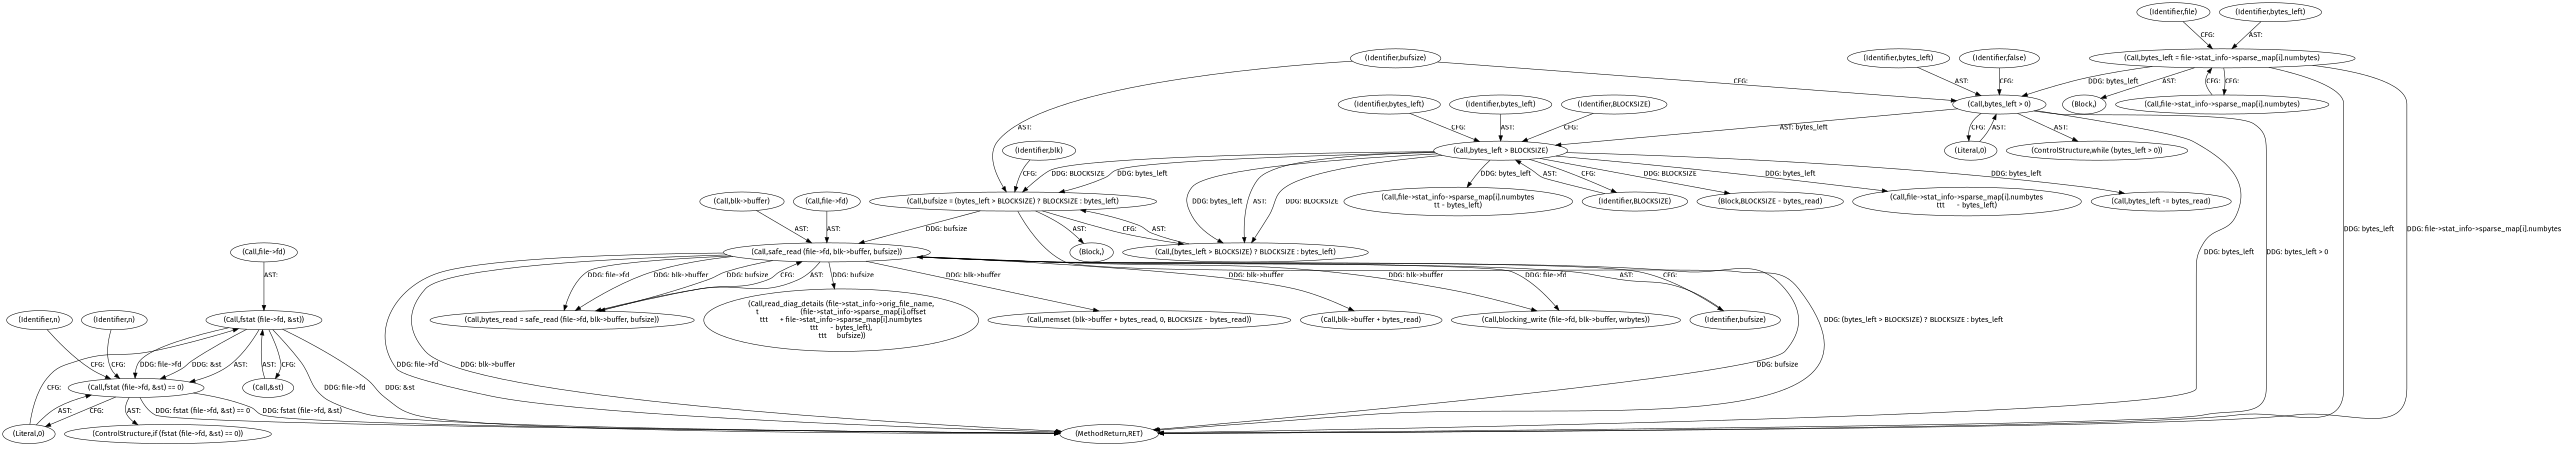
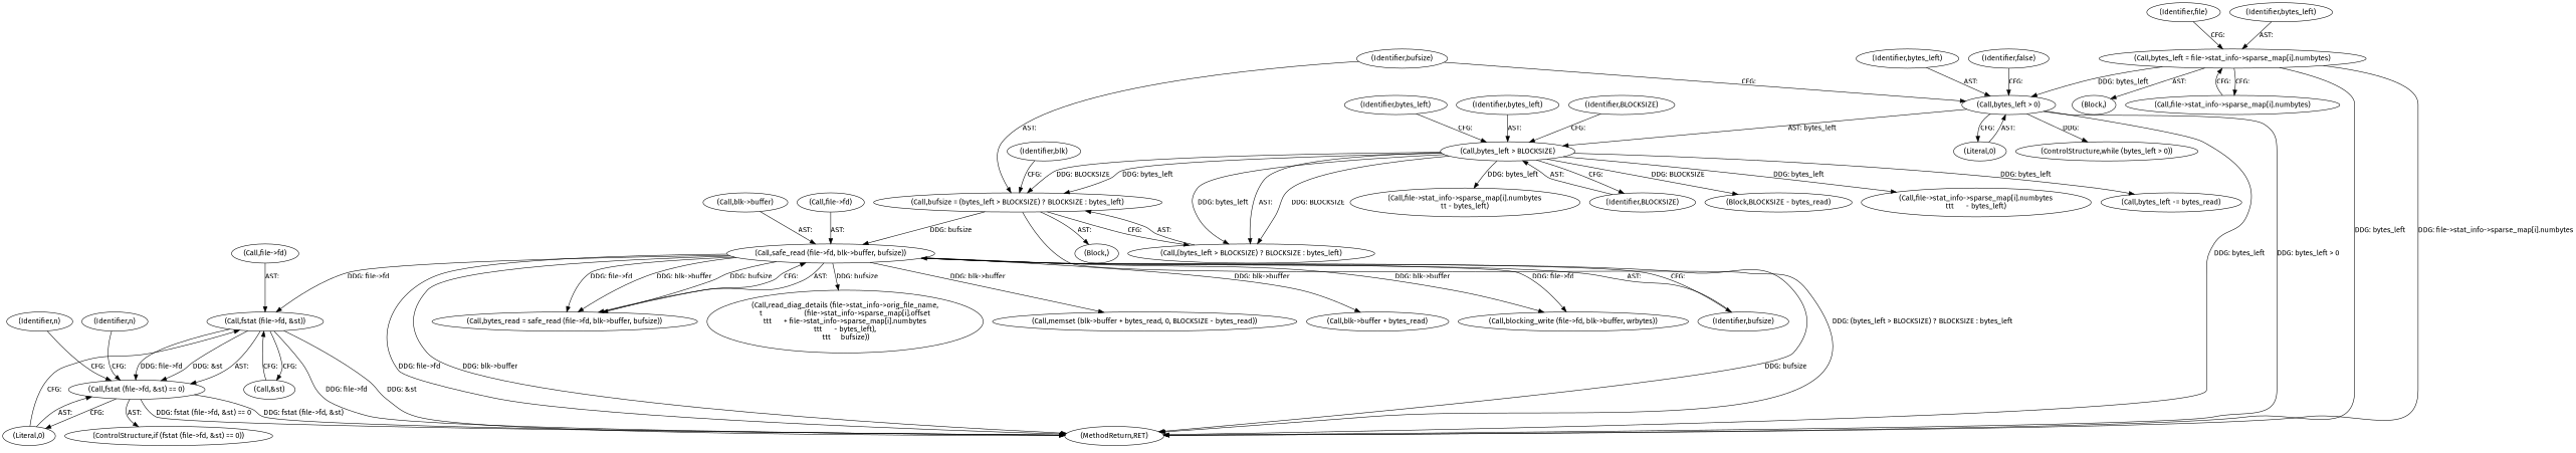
  digraph {
    fontname="Fira Sans"
    node [fontname="Fira Sans"]
    edge [fontname="Fira Sans"]
    n1 [label="(Call,fstat (file->fd, &st))"]
    n2 [label="(Call,fstat (file->fd, &st) == 0)"]
    n3 [label="(Call,&st)"]
    n4 [label="(MethodReturn,RET)"]
    n5 [label="(ControlStructure,if (fstat (file->fd, &st) == 0))"]
    n6 [label="(Literal,0)"]
    n7 [label="(Call,safe_read (file->fd, blk->buffer, bufsize))"]
    n8 [label="(Call,bytes_read = safe_read (file->fd, blk->buffer, bufsize))"]
    n9 [label="(Call,read_diag_details (file->stat_info->orig_file_name,\n\t                     (file->stat_info->sparse_map[i].offset\n\t\t\t      + file->stat_info->sparse_map[i].numbytes\n\t\t\t      - bytes_left),\n \t\t\t     bufsize))"]
    n10 [label="(Call,memset (blk->buffer + bytes_read, 0, BLOCKSIZE - bytes_read))"]
    n11 [label="(Call,blk->buffer + bytes_read)"]
    n12 [label="(Call,blocking_write (file->fd, blk->buffer, wrbytes))"]
    n13 [label="(Identifier,bufsize)"]
    n14 [label="(Call,bufsize = (bytes_left > BLOCKSIZE) ? BLOCKSIZE : bytes_left)"]
    n15 [label="(Block,)"]
    n16 [label="(Call,(bytes_left > BLOCKSIZE) ? BLOCKSIZE : bytes_left)"]
    n17 [label="(Call,bytes_left > BLOCKSIZE)"]
    n18 [label="(Call,file->stat_info->sparse_map[i].numbytes\n\t\t - bytes_left)"]
    n19 [label="(Identifier,BLOCKSIZE)"]
    n20 [label="(Block,BLOCKSIZE - bytes_read)"]
    n21 [label="(Call,file->stat_info->sparse_map[i].numbytes\n\t\t\t      - bytes_left)"]
    n22 [label="(Call,bytes_left -= bytes_read)"]
    n23 [label="(Call,bytes_left > 0)"]
    n24 [label="(Literal,0)"]
    n25 [label="(ControlStructure,while (bytes_left > 0))"]
    n26 [label="(Call,bytes_left = file->stat_info->sparse_map[i].numbytes)"]
    n27 [label="(Call,file->stat_info->sparse_map[i].numbytes)"]
    n28 [label="(Block,)"]
    n29 [label="(Call,blk->buffer)"]
    n30 [label="(Identifier,file)"]
    n31 [label="(Identifier,false)"]
    n32 [label="(Call,file->fd)"]
    n33 [label="(Identifier,n)"]
    n34 [label="(Identifier,bufsize)"]
    n35 [label="(Identifier,bytes_left)"]
    n36 [label="(Identifier,bytes_left)"]
    n37 [label="(Identifier,bytes_left)"]
    n38 [label="(Identifier,n)"]
    n39 [label="(Identifier,bytes_left)"]
    n40 [label="(Identifier,BLOCKSIZE)"]
    n41 [label="(Identifier,blk)"]
    n42 [label="(Call,file->fd)"]
    n1 -> n2 [label="AST: "]
    n1 -> n2 [label="DDG: file->fd"]
    n1 -> n2 [label="DDG: &st"]
    n1 -> n3 [label="CFG: "]
    n1 -> n4 [label="DDG: file->fd"]
    n1 -> n4 [label="DDG: &st"]
    n2 -> n4 [label="DDG: fstat (file->fd, &st) == 0"]
    n2 -> n4 [label="DDG: fstat (file->fd, &st)"]
    n2 -> n5 [label="AST: "]
    n2 -> n6 [label="CFG: "]
-   n3 -> n1 [label="AST: "]
+   n3 -> n1 [label="CFG: "]
    n6 -> n1 [label="CFG: "]
    n6 -> n2 [label="AST: "]
+   n7 -> n1 [label="DDG: file->fd"]
    n7 -> n4 [label="DDG: blk->buffer"]
    n7 -> n4 [label="DDG: bufsize"]
    n7 -> n4 [label="DDG: file->fd"]
    n7 -> n8 [label="AST: "]
    n7 -> n8 [label="DDG: file->fd"]
    n7 -> n8 [label="DDG: blk->buffer"]
    n7 -> n8 [label="DDG: bufsize"]
    n7 -> n9 [label="DDG: bufsize"]
    n7 -> n10 [label="DDG: blk->buffer"]
    n7 -> n11 [label="DDG: blk->buffer"]
    n7 -> n12 [label="DDG: file->fd"]
    n7 -> n12 [label="DDG: blk->buffer"]
    n7 -> n13 [label="CFG: "]
    n8 -> n7 [label="CFG: "]
    n13 -> n7 [label="AST: "]
    n14 -> n4 [label="DDG: (bytes_left > BLOCKSIZE) ? BLOCKSIZE : bytes_left"]
    n14 -> n7 [label="DDG: bufsize"]
    n14 -> n15 [label="AST: "]
    n14 -> n16 [label="CFG: "]
    n16 -> n14 [label="AST: "]
    n17 -> n14 [label="DDG: BLOCKSIZE"]
    n17 -> n14 [label="DDG: bytes_left"]
    n17 -> n16 [label="AST: "]
    n17 -> n16 [label="DDG: BLOCKSIZE"]
    n17 -> n16 [label="DDG: bytes_left"]
    n17 -> n18 [label="DDG: bytes_left"]
    n17 -> n19 [label="CFG: "]
    n17 -> n20 [label="DDG: BLOCKSIZE"]
    n17 -> n21 [label="DDG: bytes_left"]
    n17 -> n22 [label="DDG: bytes_left"]
    n19 -> n17 [label="AST: "]
    n23 -> n4 [label="DDG: bytes_left > 0"]
    n23 -> n4 [label="DDG: bytes_left"]
    n23 -> n17 [label="AST: bytes_left"]
    n23 -> n24 [label="CFG: "]
-   n23 -> n25 [label="AST: "]
+   n23 -> n25 [label="DDG: "]
    n24 -> n23 [label="AST: "]
    n26 -> n4 [label="DDG: bytes_left"]
    n26 -> n4 [label="DDG: file->stat_info->sparse_map[i].numbytes"]
    n26 -> n23 [label="DDG: bytes_left"]
    n26 -> n27 [label="CFG: "]
    n26 -> n28 [label="AST: "]
    n27 -> n26 [label="CFG: "]
    n29 -> n7 [label="AST: "]
    n30 -> n26 [label="CFG: "]
    n31 -> n23 [label="CFG: "]
    n32 -> n1 [label="AST: "]
    n33 -> n2 [label="CFG: "]
    n34 -> n14 [label="AST: "]
    n34 -> n23 [label="CFG: "]
    n35 -> n23 [label="AST: "]
    n36 -> n26 [label="AST: "]
    n37 -> n17 [label="CFG: "]
    n38 -> n2 [label="CFG: "]
    n39 -> n17 [label="AST: "]
    n40 -> n17 [label="CFG: "]
    n41 -> n14 [label="CFG: "]
    n42 -> n7 [label="AST: "]
  }
